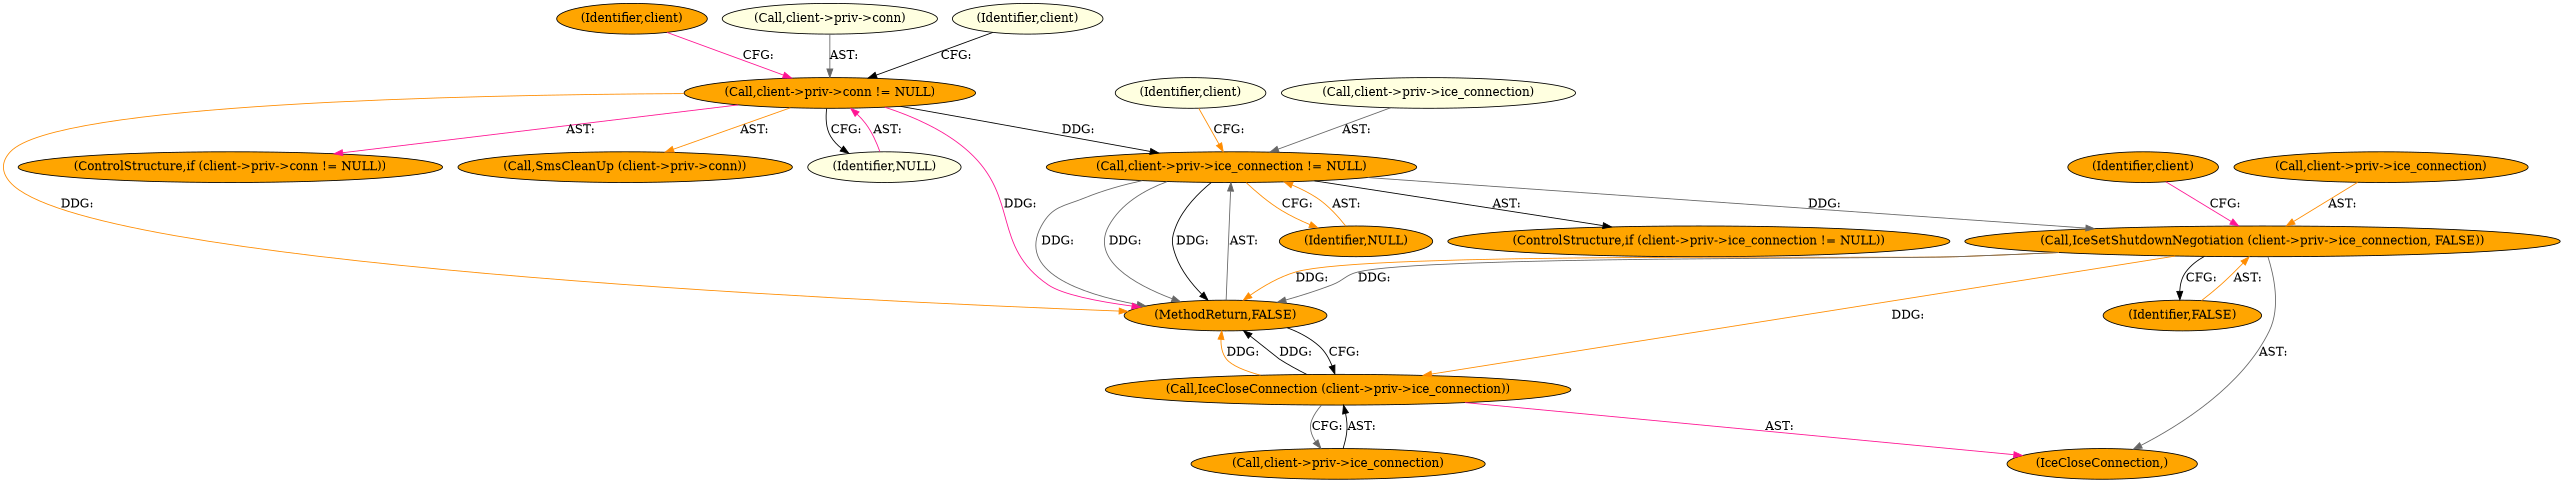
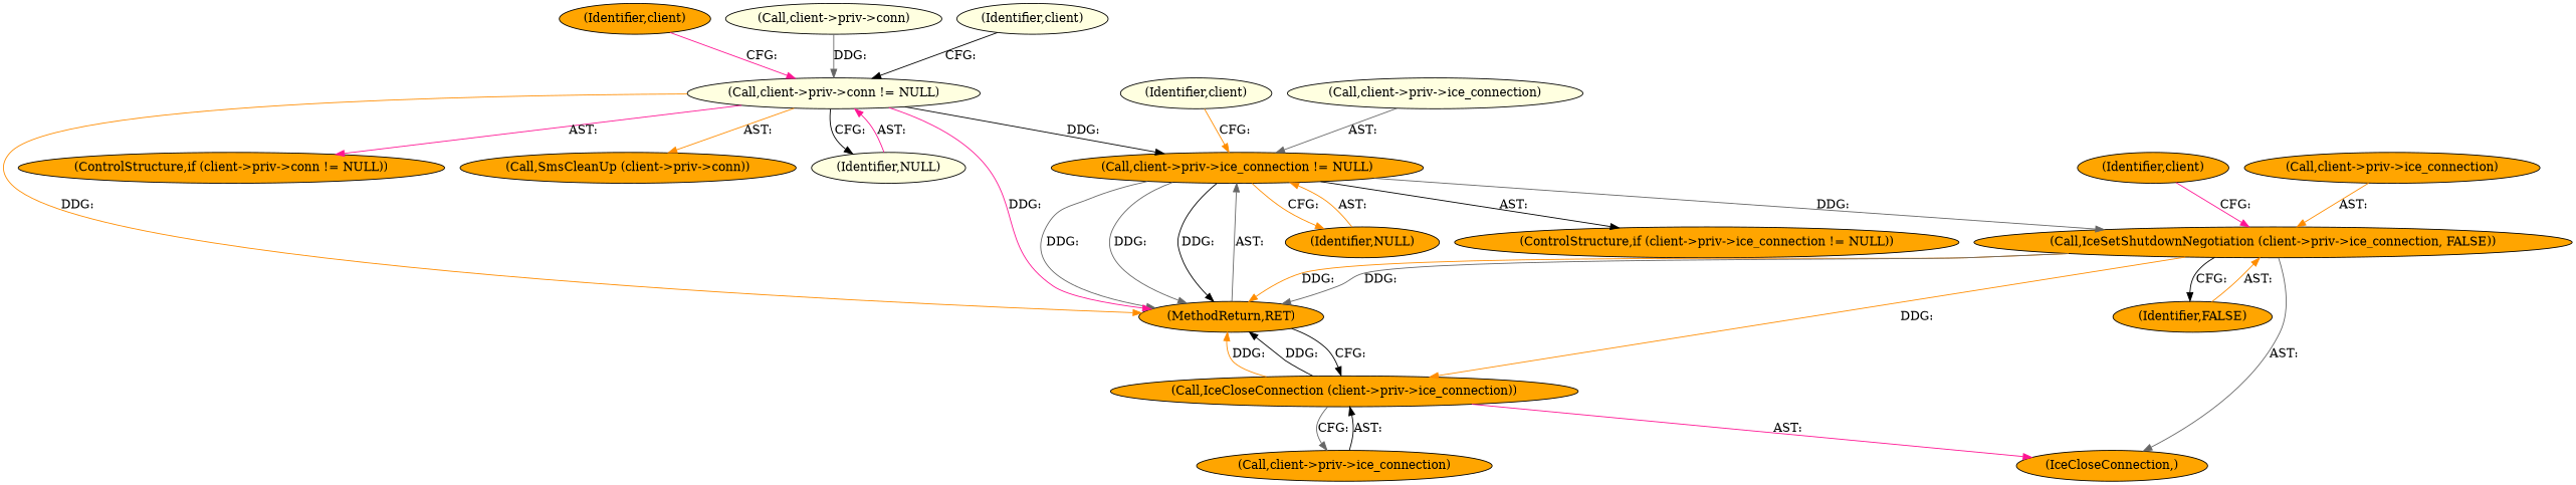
  digraph {
    node [fillcolor=orange style=filled]
    edge [color=darkorange]
    n1 [label="(Call,client->priv->ice_connection != NULL)"]
    n2 [label="(Call,IceSetShutdownNegotiation (client->priv->ice_connection, FALSE))"]
    n3 [label="(Identifier,NULL)"]
    n4 [label="(ControlStructure,if (client->priv->ice_connection != NULL))"]
-   n5 [label="(MethodReturn,FALSE)"]
+   n5 [label="(MethodReturn,RET)"]
    n6 [label="(Call,IceCloseConnection (client->priv->ice_connection))"]
    n7 [label="(Identifier,FALSE)"]
    n8 [label="(IceCloseConnection,)"]
-   n9 [label="(Call,client->priv->conn != NULL)"]
+   n9 [fillcolor=lightyellow label="(Call,client->priv->conn != NULL)"]
    n10 [label="(ControlStructure,if (client->priv->conn != NULL))"]
    n11 [label="(Call,SmsCleanUp (client->priv->conn))"]
    n12 [fillcolor=lightyellow label="(Identifier,NULL)"]
    n13 [label="(Call,client->priv->ice_connection)"]
    n14 [fillcolor=lightyellow label="(Identifier,client)"]
    n15 [label="(Identifier,client)"]
    n16 [label="(Identifier,client)"]
    n17 [fillcolor=lightyellow label="(Call,client->priv->conn)"]
    n18 [fillcolor=lightyellow label="(Call,client->priv->ice_connection)"]
    n19 [fillcolor=lightyellow label="(Identifier,client)"]
    n20 [label="(Call,client->priv->ice_connection)"]
    n1 -> n2 [color=gray40 label="DDG: "]
    n1 -> n3 [label="CFG: "]
    n1 -> n4 [color=black label="AST: "]
    n1 -> n5 [color=gray40 label="DDG: "]
    n1 -> n5 [color=gray40 label="DDG: "]
    n1 -> n5 [color=black label="DDG: "]
    n2 -> n5 [label="DDG: "]
    n2 -> n5 [color=gray40 label="DDG: "]
    n2 -> n6 [label="DDG: "]
    n2 -> n7 [color=black label="CFG: "]
    n2 -> n8 [color=gray40 label="AST: "]
    n3 -> n1 [label="AST: "]
    n5 -> n1 [color=gray40 label="AST: "]
    n5 -> n6 [color=black label="CFG: "]
    n6 -> n5 [label="DDG: "]
    n6 -> n5 [color=black label="DDG: "]
    n6 -> n8 [color=deeppink label="AST: "]
    n6 -> n13 [color=gray40 label="CFG: "]
    n7 -> n2 [label="AST: "]
    n9 -> n1 [color=black label="DDG: "]
    n9 -> n5 [color=deeppink label="DDG: "]
    n9 -> n5 [label="DDG: "]
    n9 -> n10 [color=deeppink label="AST: "]
    n9 -> n11 [label="AST: "]
    n9 -> n12 [color=black label="CFG: "]
    n12 -> n9 [color=deeppink label="AST: "]
    n13 -> n6 [color=black label="AST: "]
    n14 -> n1 [label="CFG: "]
    n15 -> n2 [color=deeppink label="CFG: "]
    n16 -> n9 [color=deeppink label="CFG: "]
-   n17 -> n9 [color=gray40 label="AST: "]
+   n17 -> n9 [color=gray40 label="DDG: "]
    n18 -> n1 [color=gray40 label="AST: "]
    n19 -> n9 [color=black label="CFG: "]
    n20 -> n2 [label="AST: "]
  }
